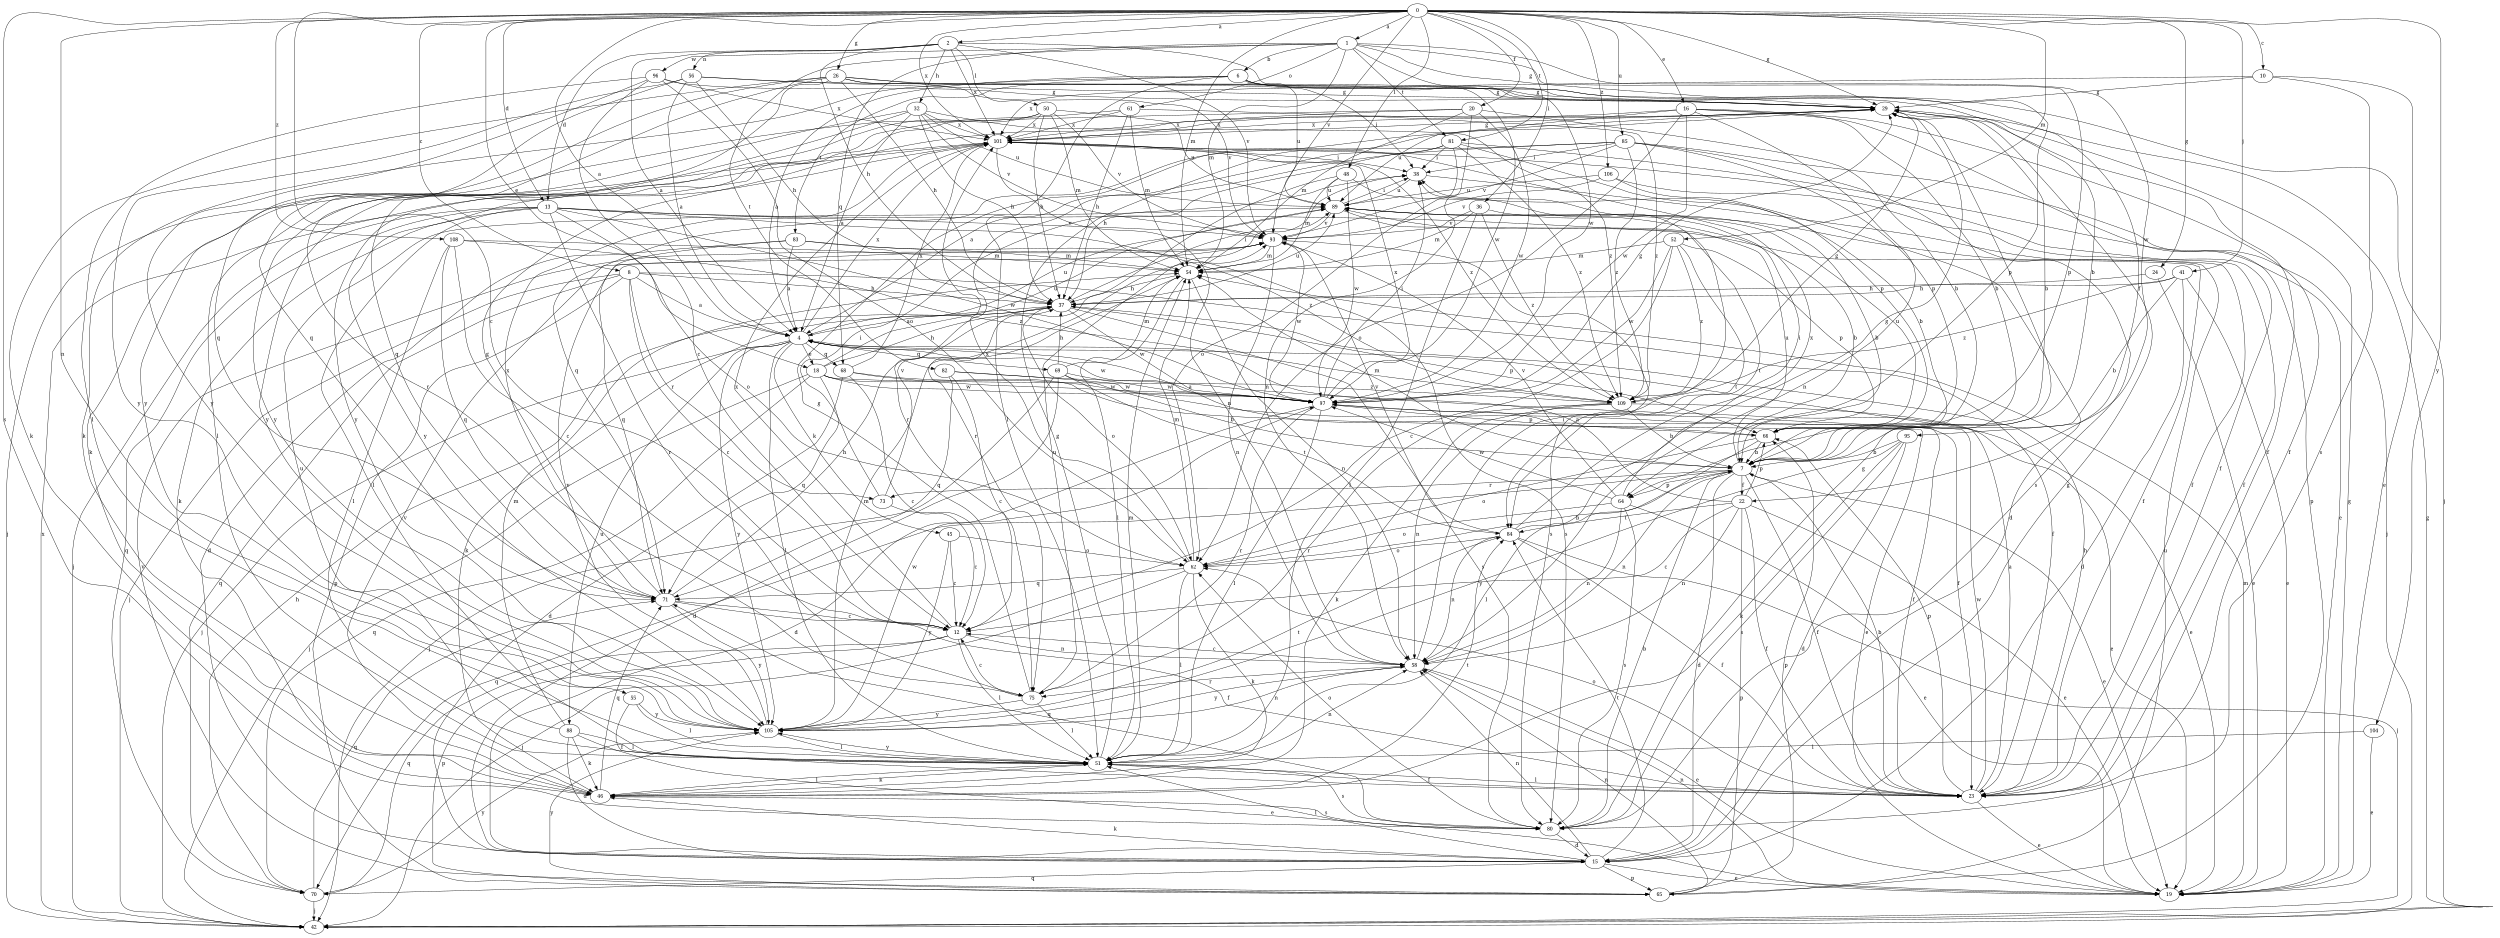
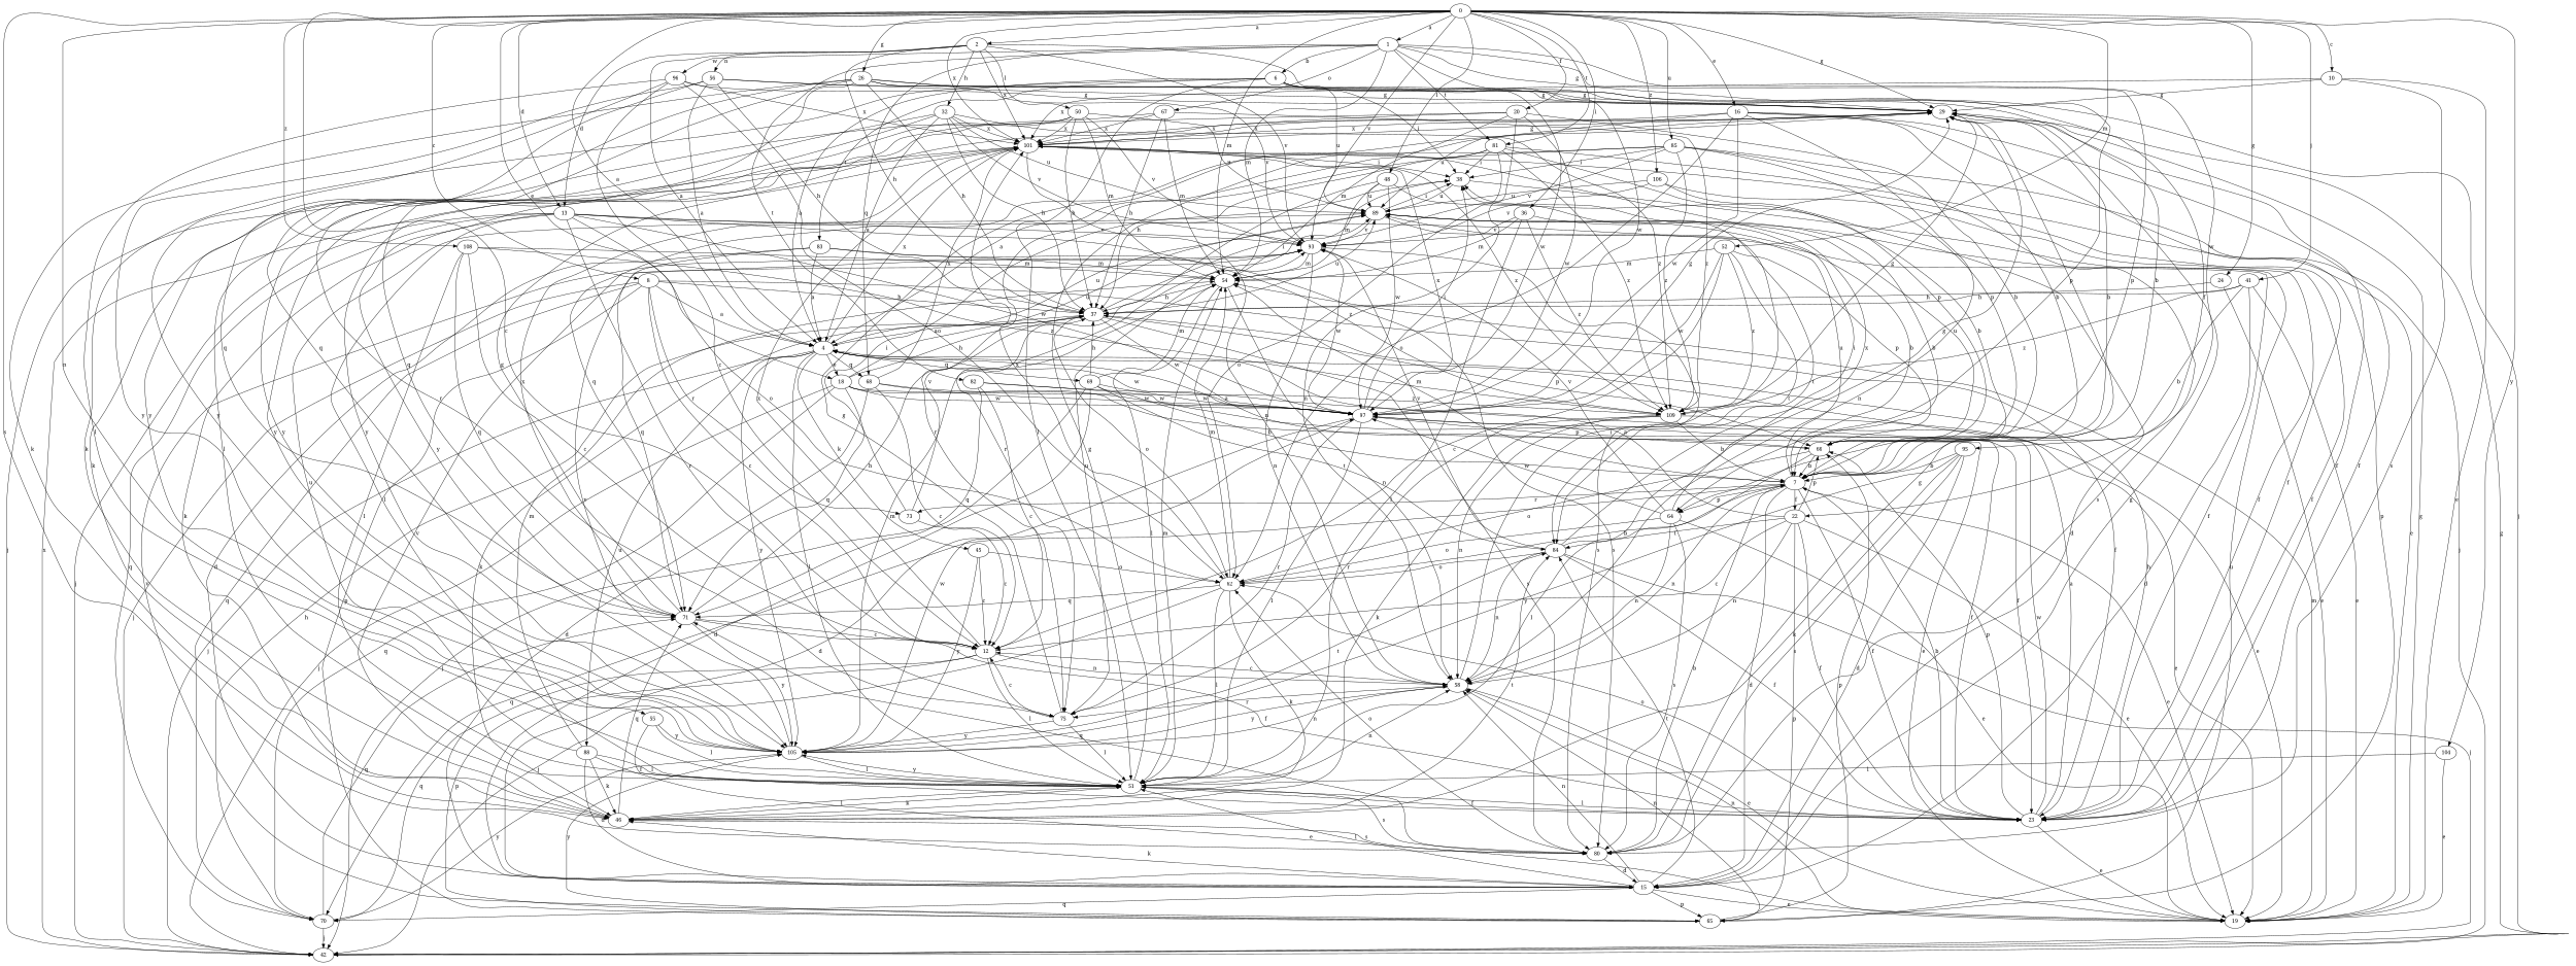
  strict digraph {
    fontname="Noto Serif"
    node [fontname="Noto Serif"]
    edge [fontname="Noto Serif"]
    0
    1
    2
    4
    8
    10
    12
    13
    16
    18
    20
    24
    26
    29
    36
    41
    48
    52
    54
    55
    80
    81
    85
    93
    101
    104
    106
    108
    6
-   61
+   61 [label=67]
    64
    68
    82
    95
    96
    97
    32
    n38 [label=37]
    50
    56
    42
    45
    51
    69
    88
    89
    105
    23
    70
    73
    65
    19
    58
    46
    62
    75
    109
    7
    71
    38
    15
    84
    66
    22
    83
    0 -> 1 [label=a]
    0 -> 2 [label=a]
    0 -> 4 [label=a]
    0 -> 8 [label=c]
    0 -> 10 [label=c]
    0 -> 12 [label=c]
    0 -> 13 [label=d]
    0 -> 16 [label=e]
    0 -> 18 [label=e]
    0 -> 20 [label=f]
    0 -> 24 [label=g]
    0 -> 26 [label=g]
    0 -> 29 [label=g]
    0 -> 36 [label=i]
    0 -> 41 [label=j]
    0 -> 48 [label=l]
    0 -> 52 [label=m]
    0 -> 54 [label=m]
    0 -> 55 [label=n]
    0 -> 80 [label=s]
    0 -> 81 [label=t]
    0 -> 85 [label=u]
    0 -> 93 [label=v]
    0 -> 101 [label=x]
    0 -> 104 [label=y]
    0 -> 106 [label=z]
    0 -> 108 [label=z]
    1 -> 29 [label=g]
    1 -> 54 [label=m]
    1 -> 81 [label=t]
    1 -> 6 [label=b]
    1 -> 61 [label=o]
    1 -> 64 [label=p]
    1 -> 68 [label=q]
    1 -> 82 [label=t]
    1 -> 95 [label=w]
    1 -> 96 [label=w]
    1 -> 97 [label=w]
    2 -> 4 [label=a]
    2 -> 13 [label=d]
    2 -> 93 [label=v]
    2 -> 101 [label=x]
    2 -> 64 [label=p]
    2 -> 32 [label=h]
    2 -> n38 [label=h]
    2 -> 50 [label=l]
    2 -> 56 [label=n]
    4 -> 18 [label=e]
    4 -> 101 [label=x]
    4 -> 68 [label=q]
    4 -> 97 [label=w]
    4 -> 42 [label=j]
    4 -> 45 [label=k]
    4 -> 51 [label=l]
    4 -> 69 [label=q]
    4 -> 88 [label=u]
    4 -> 89 [label=u]
    4 -> 105 [label=y]
    8 -> 4 [label=a]
    8 -> 12 [label=c]
    8 -> n38 [label=h]
    8 -> 42 [label=j]
    8 -> 23 [label=f]
    8 -> 70 [label=q]
    8 -> 73 [label=r]
    8 -> 65 [label=p]
    10 -> 29 [label=g]
    10 -> 80 [label=s]
    10 -> 101 [label=x]
    10 -> 19 [label=e]
    12 -> 101 [label=x]
    12 -> 51 [label=l]
    12 -> 70 [label=q]
    12 -> 65 [label=p]
    12 -> 58 [label=n]
    13 -> 93 [label=v]
    13 -> 97 [label=w]
    13 -> 42 [label=j]
    13 -> 51 [label=l]
    13 -> 23 [label=f]
    13 -> 70 [label=q]
    13 -> 46 [label=k]
    13 -> 62 [label=o]
    13 -> 75 [label=r]
    13 -> 109 [label=z]
    16 -> 101 [label=x]
    16 -> 97 [label=w]
    16 -> 89 [label=u]
    16 -> 23 [label=f]
    16 -> 65 [label=p]
    16 -> 58 [label=n]
    16 -> 62 [label=o]
    16 -> 7 [label=b]
    18 -> 97 [label=w]
    18 -> n38 [label=h]
    18 -> 42 [label=j]
    18 -> 89 [label=u]
    18 -> 70 [label=q]
    18 -> 19 [label=e]
    18 -> 109 [label=z]
    18 -> 71 [label=q]
    20 -> 54 [label=m]
    20 -> 101 [label=x]
    20 -> 97 [label=w]
    20 -> 105 [label=y]
    20 -> 58 [label=n]
    20 -> 7 [label=b]
    24 -> n38 [label=h]
    24 -> 19 [label=e]
    26 -> 29 [label=g]
    26 -> 93 [label=v]
    26 -> 97 [label=w]
    26 -> n38 [label=h]
    26 -> 105 [label=y]
    26 -> 46 [label=k]
    26 -> 75 [label=r]
    26 -> 71 [label=q]
    26 -> 38 [label=i]
    29 -> 101 [label=x]
    29 -> 23 [label=f]
    29 -> 7 [label=b]
    36 -> 54 [label=m]
    36 -> 93 [label=v]
    36 -> 51 [label=l]
    36 -> 109 [label=z]
    36 -> 7 [label=b]
    41 -> n38 [label=h]
    41 -> 19 [label=e]
    41 -> 109 [label=z]
    41 -> 7 [label=b]
    41 -> 15 [label=d]
    48 -> 54 [label=m]
    48 -> 97 [label=w]
    48 -> 89 [label=u]
    48 -> 75 [label=r]
    48 -> 7 [label=b]
    52 -> 12 [label=c]
    52 -> 54 [label=m]
    52 -> 97 [label=w]
    52 -> 109 [label=z]
    52 -> 84 [label=t]
    52 -> 66 [label=p]
    54 -> n38 [label=h]
    54 -> 51 [label=l]
    54 -> 58 [label=n]
    55 -> 51 [label=l]
    55 -> 105 [label=y]
    55 -> 23 [label=f]
    80 -> 29 [label=g]
    80 -> 62 [label=o]
    80 -> 7 [label=b]
    80 -> 71 [label=q]
    80 -> 15 [label=d]
    81 -> 4 [label=a]
    81 -> n38 [label=h]
    81 -> 19 [label=e]
    81 -> 62 [label=o]
    81 -> 109 [label=z]
    81 -> 38 [label=i]
    81 -> 66 [label=p]
    85 -> 80 [label=s]
    85 -> 93 [label=v]
    85 -> 42 [label=j]
    85 -> 75 [label=r]
    85 -> 109 [label=z]
    85 -> 71 [label=q]
    85 -> 38 [label=i]
    85 -> 66 [label=p]
    93 -> 54 [label=m]
    93 -> 80 [label=s]
    93 -> 97 [label=w]
    93 -> 58 [label=n]
    101 -> 29 [label=g]
    101 -> 42 [label=j]
    101 -> 105 [label=y]
    101 -> 23 [label=f]
    101 -> 58 [label=n]
    101 -> 109 [label=z]
    101 -> 38 [label=i]
    104 -> 51 [label=l]
    104 -> 19 [label=e]
    106 -> 93 [label=v]
    106 -> 89 [label=u]
    106 -> 23 [label=f]
    106 -> 15 [label=d]
    108 -> 12 [label=c]
    108 -> 54 [label=m]
    108 -> 51 [label=l]
    108 -> 109 [label=z]
    108 -> 71 [label=q]
    6 -> 4 [label=a]
    6 -> 29 [label=g]
    6 -> 42 [label=j]
    6 -> 51 [label=l]
    6 -> 89 [label=u]
    6 -> 46 [label=k]
    6 -> 22 [label=f]
    6 -> 83 [label=t]
    61 -> 54 [label=m]
    61 -> 101 [label=x]
    61 -> n38 [label=h]
    61 -> 109 [label=z]
    61 -> 71 [label=q]
    64 -> 80 [label=s]
    64 -> 93 [label=v]
    64 -> 97 [label=w]
    64 -> 19 [label=e]
    64 -> 58 [label=n]
    64 -> 62 [label=o]
    64 -> 38 [label=i]
    68 -> 12 [label=c]
    68 -> 101 [label=x]
    68 -> 97 [label=w]
    68 -> 23 [label=f]
    68 -> 15 [label=d]
    82 -> 12 [label=c]
    82 -> 97 [label=w]
    82 -> 19 [label=e]
    82 -> 71 [label=q]
    95 -> 80 [label=s]
    95 -> 105 [label=y]
    95 -> 46 [label=k]
    95 -> 7 [label=b]
    95 -> 15 [label=d]
    96 -> 12 [label=c]
    96 -> 29 [label=g]
    96 -> 101 [label=x]
    96 -> 51 [label=l]
    96 -> 105 [label=y]
    96 -> 62 [label=o]
    97 -> 29 [label=g]
    97 -> 101 [label=x]
    97 -> 51 [label=l]
    97 -> 23 [label=f]
    97 -> 75 [label=r]
    97 -> 38 [label=i]
    97 -> 15 [label=d]
    97 -> 66 [label=p]
    32 -> 4 [label=a]
    32 -> 93 [label=v]
    32 -> 101 [label=x]
    32 -> n38 [label=h]
    32 -> 51 [label=l]
    32 -> 89 [label=u]
    32 -> 105 [label=y]
    32 -> 109 [label=z]
    n38 -> 4 [label=a]
    n38 -> 80 [label=s]
    n38 -> 97 [label=w]
    n38 -> 89 [label=u]
    n38 -> 46 [label=k]
    n38 -> 62 [label=o]
    n38 -> 38 [label=i]
    n38 -> 66 [label=p]
    50 -> 54 [label=m]
    50 -> 93 [label=v]
    50 -> 101 [label=x]
    50 -> n38 [label=h]
    50 -> 89 [label=u]
    50 -> 105 [label=y]
    50 -> 46 [label=k]
    56 -> 4 [label=a]
    56 -> 29 [label=g]
    56 -> n38 [label=h]
    56 -> 105 [label=y]
    56 -> 7 [label=b]
    56 -> 71 [label=q]
    42 -> 29 [label=g]
    42 -> 101 [label=x]
    45 -> 12 [label=c]
    45 -> 105 [label=y]
    45 -> 62 [label=o]
    51 -> 29 [label=g]
    51 -> 54 [label=m]
    51 -> 80 [label=s]
    51 -> 105 [label=y]
    51 -> 23 [label=f]
    51 -> 58 [label=n]
    51 -> 46 [label=k]
    69 -> 54 [label=m]
    69 -> 97 [label=w]
    69 -> n38 [label=h]
    69 -> 42 [label=j]
    69 -> 7 [label=b]
    69 -> 15 [label=d]
    69 -> 84 [label=t]
    88 -> 54 [label=m]
    88 -> 51 [label=l]
    88 -> 89 [label=u]
    88 -> 19 [label=e]
    88 -> 46 [label=k]
    88 -> 15 [label=d]
    89 -> 93 [label=v]
    89 -> 7 [label=b]
    89 -> 38 [label=i]
    89 -> 84 [label=t]
    105 -> 54 [label=m]
    105 -> 93 [label=v]
    105 -> 97 [label=w]
    105 -> 51 [label=l]
    105 -> 58 [label=n]
    105 -> 84 [label=t]
    23 -> 4 [label=a]
    23 -> 97 [label=w]
    23 -> n38 [label=h]
    23 -> 51 [label=l]
    23 -> 19 [label=e]
    23 -> 62 [label=o]
    23 -> 7 [label=b]
    23 -> 66 [label=p]
    70 -> n38 [label=h]
    70 -> 42 [label=j]
    70 -> 105 [label=y]
    70 -> 71 [label=q]
    73 -> 12 [label=c]
    73 -> 93 [label=v]
    73 -> 38 [label=i]
    65 -> 93 [label=v]
    65 -> 89 [label=u]
    65 -> 105 [label=y]
    65 -> 58 [label=n]
    65 -> 66 [label=p]
    19 -> 29 [label=g]
    19 -> 54 [label=m]
    19 -> 58 [label=n]
    58 -> 12 [label=c]
    58 -> 105 [label=y]
    58 -> 19 [label=e]
    58 -> 75 [label=r]
    58 -> 38 [label=i]
    46 -> 80 [label=s]
    46 -> 93 [label=v]
    46 -> 51 [label=l]
    46 -> 71 [label=q]
    46 -> 84 [label=t]
    62 -> 54 [label=m]
    62 -> 101 [label=x]
    62 -> 42 [label=j]
    62 -> 51 [label=l]
    62 -> 46 [label=k]
    62 -> 7 [label=b]
    62 -> 71 [label=q]
    75 -> 12 [label=c]
    75 -> 29 [label=g]
    75 -> 51 [label=l]
    75 -> 89 [label=u]
    75 -> 105 [label=y]
    109 -> 29 [label=g]
    109 -> 19 [label=e]
    109 -> 58 [label=n]
    109 -> 46 [label=k]
    109 -> 75 [label=r]
    109 -> 7 [label=b]
    7 -> 54 [label=m]
    7 -> 64 [label=p]
    7 -> 89 [label=u]
    7 -> 23 [label=f]
    7 -> 70 [label=q]
    7 -> 73 [label=r]
    7 -> 19 [label=e]
    7 -> 58 [label=n]
    7 -> 15 [label=d]
    7 -> 22 [label=f]
    71 -> 12 [label=c]
    71 -> 29 [label=g]
    71 -> 101 [label=x]
    71 -> n38 [label=h]
    71 -> 105 [label=y]
    71 -> 23 [label=f]
    38 -> 89 [label=u]
    38 -> 23 [label=f]
    15 -> 29 [label=g]
    15 -> 51 [label=l]
    15 -> 70 [label=q]
    15 -> 65 [label=p]
    15 -> 19 [label=e]
    15 -> 58 [label=n]
    15 -> 46 [label=k]
    15 -> 84 [label=t]
    84 -> 29 [label=g]
    84 -> 93 [label=v]
    84 -> 101 [label=x]
    84 -> 42 [label=j]
    84 -> 23 [label=f]
    84 -> 58 [label=n]
    84 -> 62 [label=o]
    66 -> 4 [label=a]
    66 -> 51 [label=l]
    66 -> 89 [label=u]
    66 -> 62 [label=o]
    66 -> 7 [label=b]
    22 -> 4 [label=a]
    22 -> 12 [label=c]
    22 -> 23 [label=f]
    22 -> 65 [label=p]
    22 -> 19 [label=e]
    22 -> 58 [label=n]
    22 -> 84 [label=t]
    22 -> 66 [label=p]
    83 -> 4 [label=a]
    83 -> 54 [label=m]
    83 -> 80 [label=s]
    83 -> 71 [label=q]
    83 -> 15 [label=d]
  }
